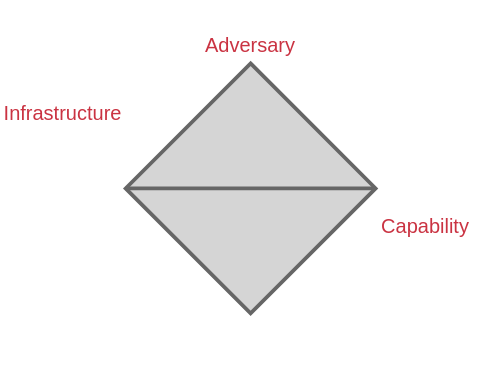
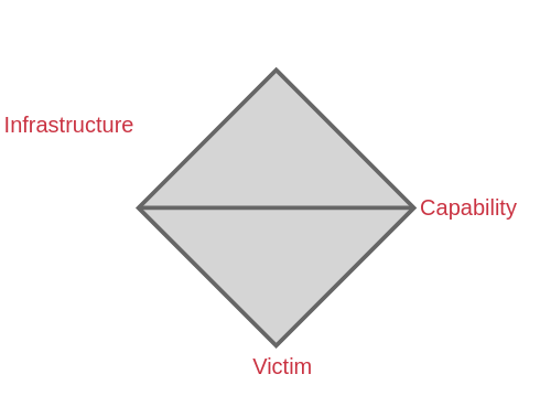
  <mxCell id="0" />
  <mxCell id="1" parent="0" />
  <mxCell id="2" value="" style="rhombus;whiteSpace=wrap;html=1;strokeColor=#666666;strokeWidth=3;fillColor=#D5D5D5;fontColor=#333333;" vertex="1" parent="1"><mxGeometry x="100" y="50" width="200" height="200" as="geometry" /></mxCell>
- <mxCell id="3" value="&lt;font color=&quot;#ca3342&quot; style=&quot;font-size: 16px;&quot;&gt;Adversary&lt;/font&gt;" style="text;html=1;strokeColor=none;fillColor=none;align=center;verticalAlign=middle;whiteSpace=wrap;rounded=0;" vertex="1" parent="1"><mxGeometry x="170" y="20" width="60" height="30" as="geometry" /></mxCell>
- <mxCell id="4" value="&lt;font color=&quot;#ca3342&quot; style=&quot;font-size: 16px;&quot;&gt;Capability&lt;/font&gt;" style="text;html=1;strokeColor=none;fillColor=none;align=center;verticalAlign=middle;whiteSpace=wrap;rounded=0;" vertex="1" parent="1"><mxGeometry x="310" y="165" width="60" height="30" as="geometry" /></mxCell>
+ <mxCell id="4" value="&lt;font color=&quot;#ca3342&quot; style=&quot;font-size: 16px;&quot;&gt;Capability&lt;/font&gt;" style="text;html=1;strokeColor=none;fillColor=none;align=center;verticalAlign=middle;whiteSpace=wrap;rounded=0;" vertex="1" parent="1"><mxGeometry x="310" y="135" width="60" height="30" as="geometry" /></mxCell>
+ <mxCell id="5" value="&lt;font color=&quot;#ca3342&quot; style=&quot;font-size: 16px;&quot;&gt;Victim&lt;/font&gt;" style="text;html=1;strokeColor=none;fillColor=none;align=center;verticalAlign=middle;whiteSpace=wrap;rounded=0;" vertex="1" parent="1"><mxGeometry x="175" y="250" width="60" height="30" as="geometry" /></mxCell>
  <mxCell id="6" value="&lt;font color=&quot;#ca3342&quot; style=&quot;font-size: 16px;&quot;&gt;Infrastructure&lt;/font&gt;" style="text;html=1;strokeColor=none;fillColor=none;align=center;verticalAlign=middle;whiteSpace=wrap;rounded=0;" vertex="1" parent="1"><mxGeometry x="20" y="75" width="60" height="30" as="geometry" /></mxCell>
  <mxCell id="7" value="" style="endArrow=none;html=1;rounded=0;fontSize=16;fontColor=#CA3342;exitX=0;exitY=0.5;exitDx=0;exitDy=0;entryX=1;entryY=0.5;entryDx=0;entryDy=0;strokeWidth=3;strokeColor=#666666;" edge="1" parent="1" source="2" target="2"><mxGeometry width="50" height="50" relative="1" as="geometry"><mxPoint x="180" y="200" as="sourcePoint" /><mxPoint x="230" y="150" as="targetPoint" /></mxGeometry></mxCell>
